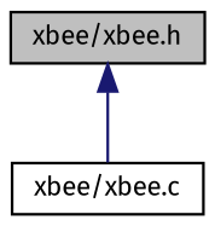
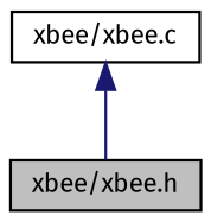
  digraph {
    fontname="Fira Sans"
    node [color=black fontname="Fira Sans" fontsize=10 shape=record style=filled]
    n1 [fillcolor=grey75 fontcolor=black height=0.2 label="xbee/xbee.h" width=0.4]
    n2 [fillcolor=white height=0.2 label="xbee/xbee.c" width=0.4]
-   n1 -> n2 [color=midnightblue dir=back fontname="Fira Sans" fontsize=10 labelfontname=Helvetica labelfontsize=10 style=solid]
+   n2 -> n1 [color=midnightblue dir=back fontname="Fira Sans" fontsize=10 labelfontname=Helvetica labelfontsize=10 style=solid]
  }
